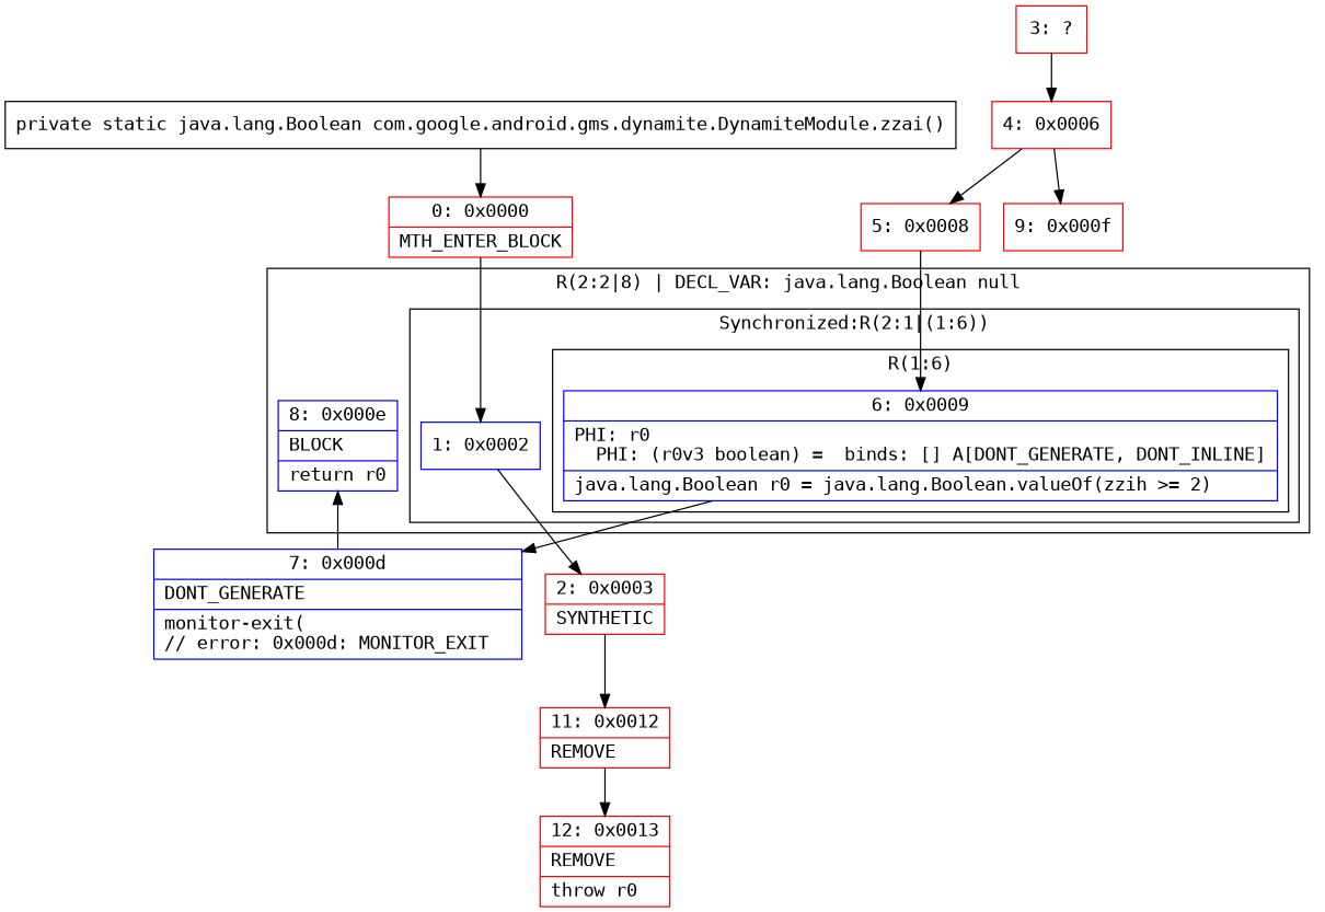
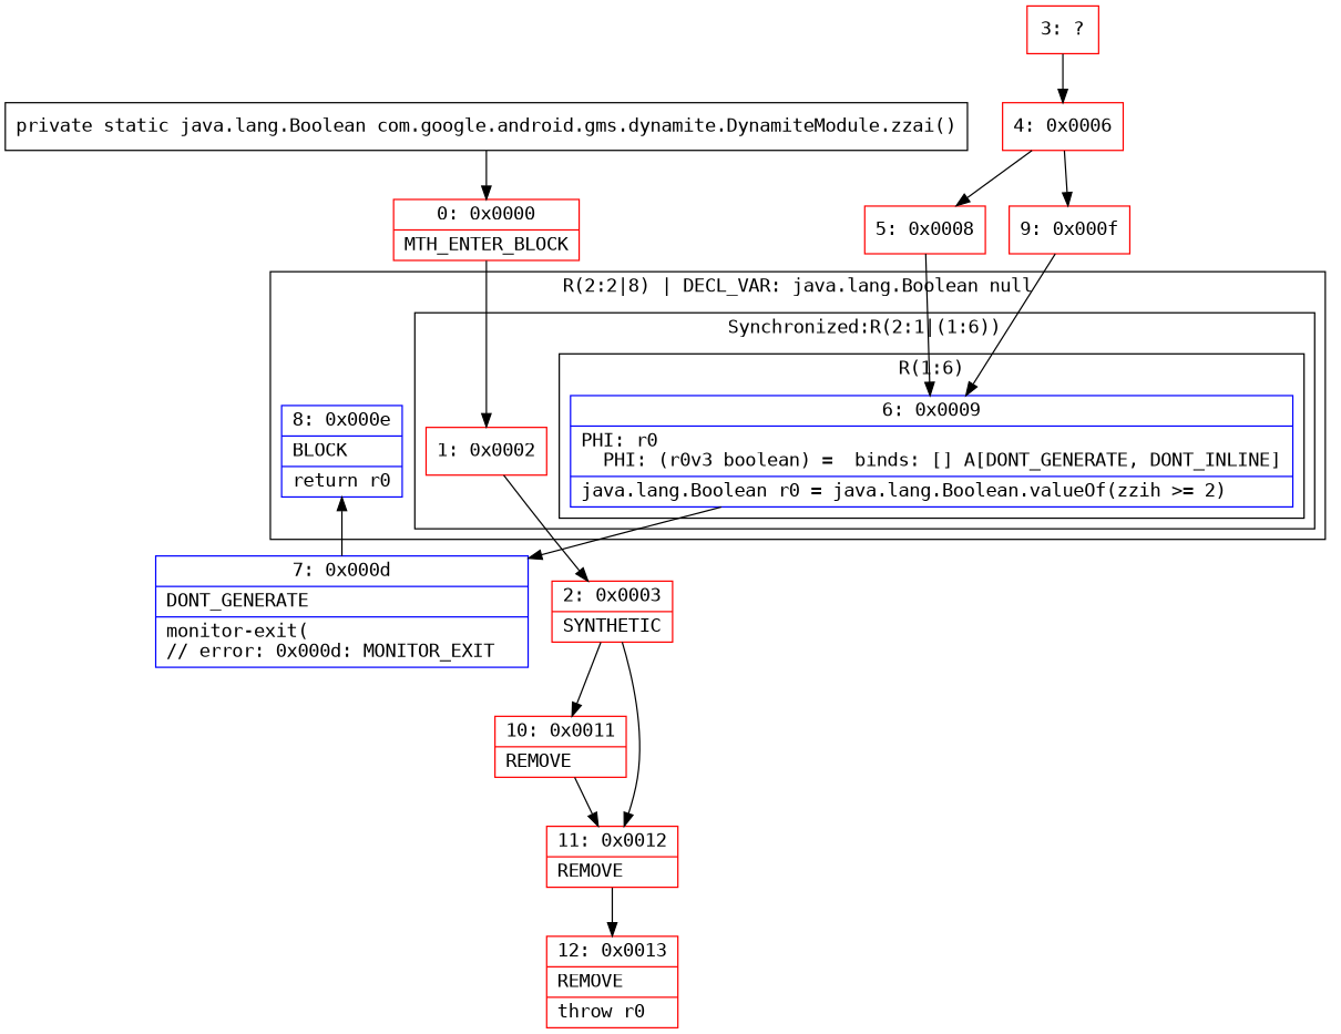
  digraph {
    fontname="DejaVu Sans Mono"
    node [color=red fontname="DejaVu Sans Mono" shape=record]
    edge [fontname="DejaVu Sans Mono"]
    n1 [color=blue label="{6\:\ 0x0009|PHI: r0 \l  PHI: (r0v3 boolean) =  binds: [] A[DONT_GENERATE, DONT_INLINE]\l|java.lang.Boolean r0 = java.lang.Boolean.valueOf(zzih \>= 2)\l}"]
-   n2 [color=blue label="{1\:\ 0x0002}"]
+   n2 [label="{1\:\ 0x0002}"]
    n3 [color=blue label="{8\:\ 0x000e|BLOCK\l|return r0\l}"]
    n4 [color=blue label="{7\:\ 0x000d|DONT_GENERATE\l|monitor\-exit(\l\/\/ error: 0x000d: MONITOR_EXIT  \l}"]
    n5 [label="{2\:\ 0x0003|SYNTHETIC\l}"]
+   n6 [label="{10\:\ 0x0011|REMOVE\l}"]
    n7 [label="{11\:\ 0x0012|REMOVE\l}"]
    n8 [label="{0\:\ 0x0000|MTH_ENTER_BLOCK\l}"]
    n9 [label="{3\:\ ?}"]
    n10 [label="{4\:\ 0x0006}"]
    n11 [label="{5\:\ 0x0008}"]
    n12 [label="{9\:\ 0x000f}"]
    n13 [label="{12\:\ 0x0013|REMOVE\l|throw r0\l}"]
    n14 [label="{private static java.lang.Boolean com.google.android.gms.dynamite.DynamiteModule.zzai() }" color=""]
    subgraph cluster_1 {
      label="R(2:2|8) | DECL_VAR: java.lang.Boolean null\l"
      n3
      subgraph cluster_2 {
        label="Synchronized:R(2:1|(1:6))"
        n2
        subgraph cluster_3 {
          label="R(1:6)"
          n1
        }
      }
    }
    n1 -> n4
    n2 -> n5
    n4 -> n3
+   n5 -> n6
    n5 -> n7
+   n6 -> n7
    n7 -> n13
    n8 -> n2
    n9 -> n10
    n10 -> n11
    n10 -> n12
    n11 -> n1
+   n12 -> n1
    n14 -> n8
  }
